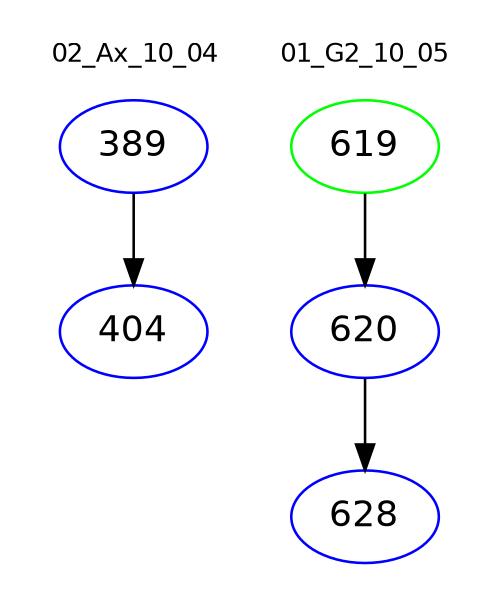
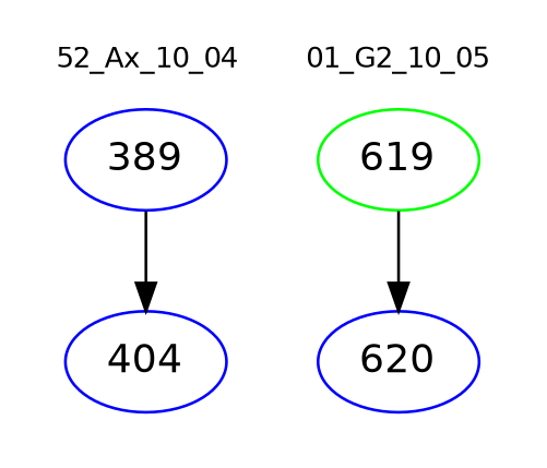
  digraph {
    fontname="DejaVu Sans"
    node [color=blue fontname="DejaVu Sans"]
    edge [color=black fontname="DejaVu Sans"]
    n1 [label=389]
    n2 [label=404]
    n3 [label=620]
    n4 [color=green label=619]
-   n5 [label=628]
    subgraph cluster_1 {
      color=white
      fontsize=10
-     label="02_Ax_10_04"
+     label="52_Ax_10_04"
      n1
      n2
    }
    subgraph cluster_2 {
      color=white
      fontsize=10
      label="01_G2_10_05"
      n3
      n4
-     n5
    }
    n1 -> n2
-   n3 -> n5
    n4 -> n3
  }
